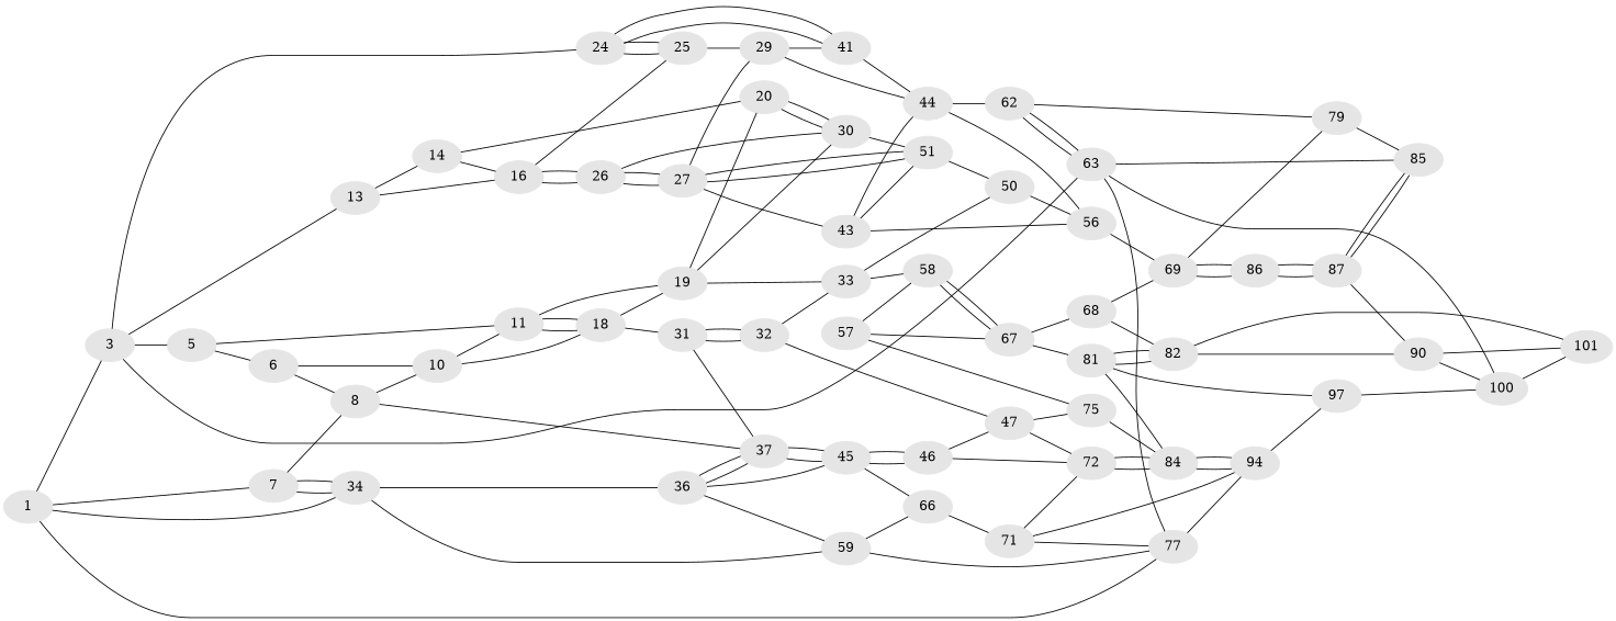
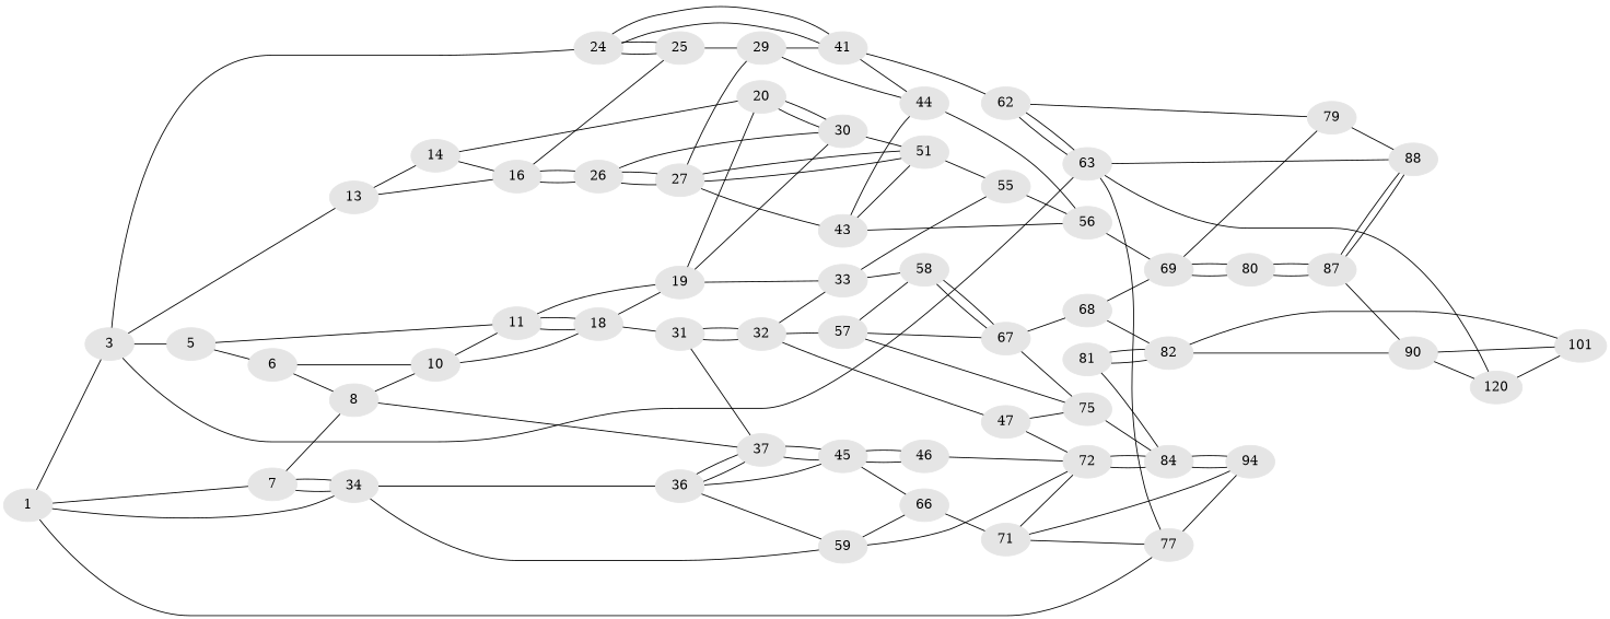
  graph {
    rankdir=LR
    node [color=gray90 style=filled]
    1 [super="+2"]
    3 [super="+4"]
    7
    n4 [label=34 super="+39"]
    77 [super="+95"]
    5
    13
    24
    63 [super="+98"]
    8 [super="+23"]
    36 [super="+60"]
    59 [super="+65"]
    94 [super="+96"]
    6 [super="+9"]
    11 [super="+12"]
    14 [super="+15"]
    16 [super="+17"]
    25
    41 [super="+50"]
-   88 [super="+89" label=85]
-   100 [super="+102"]
+   88 [super="+89"]
+   100 [super="+102" label=120]
    10 [super="+21"]
    18 [super="+22"]
    19 [super="+34"]
    37 [super="+38"]
    45 [super="+61"]
    31
    20
    26
    30 [super="+40"]
    29 [super="+42"]
    27 [super="+28"]
    33 [super="+54"]
    32 [super="+48"]
    51 [super="+52"]
-   55 [label=50]
+   55
    58
    44 [super="+49"]
    62
    43 [super="+53"]
    56 [super="+64"]
    47 [super="+74"]
    57 [super="+76"]
    72 [super="+73"]
    75
    67 [super="+78"]
    66
    46
    79 [super="+80"]
    69 [super="+70"]
    71 [super="+93"]
    84 [super="+85"]
-   86
+   86 [label=80]
    68
    81 [super="+92"]
    101
    82 [super="+83"]
-   97
    90 [super="+99"]
    87 [super="+91"]
    1 -- 3
    1 -- 7
    1 -- n4
    1 -- 77
    3 -- 5
    3 -- 13
    3 -- 24
    3 -- 63
    7 -- n4
    7 -- n4
    7 -- 8
    n4 -- 36
    n4 -- 59
    77 -- 94
    5 -- 6
    5 -- 11
    13 -- 14
    13 -- 16
    24 -- 25
    24 -- 25
    24 -- 41
    24 -- 41
    63 -- 77
    63 -- 88
    63 -- 100
    8 -- 10
    8 -- 37
    36 -- 59
    36 -- 37
    36 -- 37
    36 -- 45
-   59 -- 77
+   59 -- 72
    59 -- 66
-   94 -- 97
    6 -- 8
    6 -- 10
    11 -- 18
    11 -- 18
    11 -- 19
    14 -- 16
    14 -- 20
    16 -- 25
    16 -- 26
    16 -- 26
    25 -- 29
    41 -- 44
-   44 -- 62
+   41 -- 62
    100 -- 101
    10 -- 11
    10 -- 18
    18 -- 19
    18 -- 31
    19 -- 20
    19 -- 30
    19 -- 33
    37 -- 45
    37 -- 45
    45 -- 66
    45 -- 46
    45 -- 46
    31 -- 37
    31 -- 32
    31 -- 32
    20 -- 30
    20 -- 30
    26 -- 30
    26 -- 27
    26 -- 27
    30 -- 51
    29 -- 41
    29 -- 44
    27 -- 29
    27 -- 51
    27 -- 51
    27 -- 43
    33 -- 55
    33 -- 58
    32 -- 33
    32 -- 47
+   32 -- 57
    51 -- 55
    55 -- 56
    58 -- 67
    58 -- 67
    44 -- 56
    62 -- 63
    62 -- 63
    62 -- 79
    43 -- 51
    43 -- 44
    43 -- 56
    56 -- 69
    47 -- 72
    47 -- 75
    57 -- 58
    57 -- 75
    57 -- 67
    72 -- 84
    72 -- 84
    75 -- 84
    67 -- 68
-   67 -- 81
+   67 -- 75
    66 -- 71
-   46 -- 47
    46 -- 72
    79 -- 88 [weight=2]
    69 -- 79
    69 -- 86
    69 -- 86
    71 -- 77
    71 -- 94
    71 -- 72
    84 -- 94
    84 -- 94
    86 -- 87 [weight=2]
    86 -- 87
    68 -- 69
    68 -- 82
    81 -- 84
    81 -- 82
    81 -- 82
-   81 -- 97
    82 -- 101
    82 -- 90
-   97 -- 100
    90 -- 100
    90 -- 101
    87 -- 88
    87 -- 88
    87 -- 90
  }
